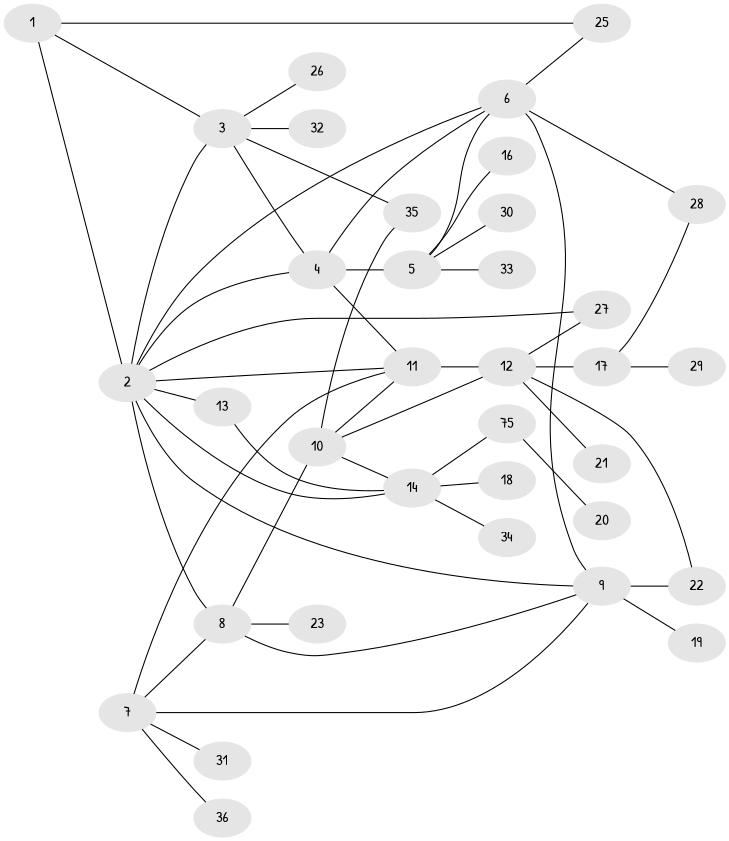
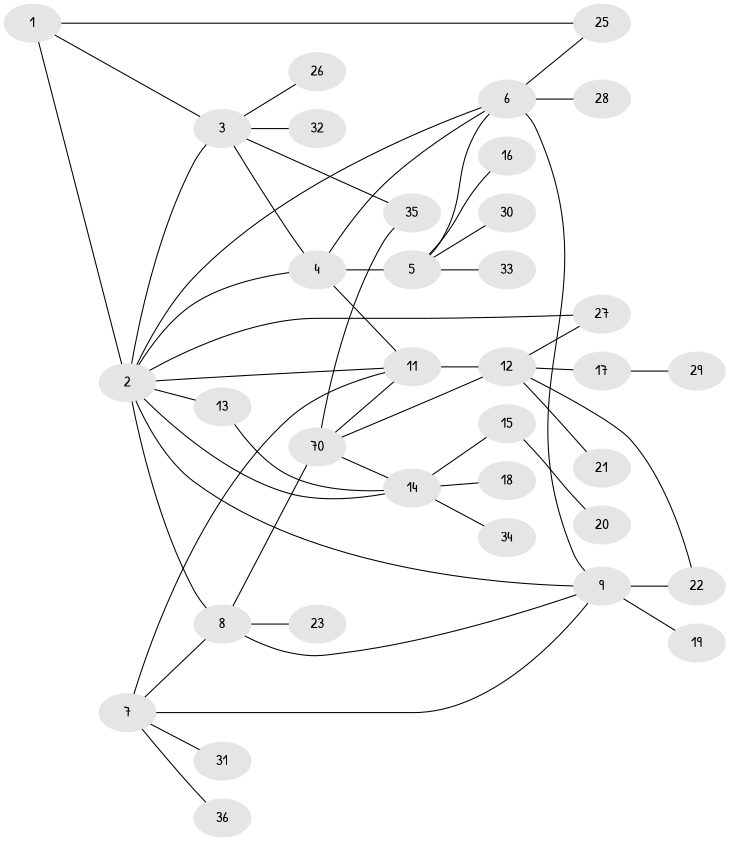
  graph {
    fontname="Patrick Hand"
    rankdir=LR
    node [color=gray90 fontname="Patrick Hand" style=filled]
    edge [fontname="Patrick Hand" weight=1.0]
    1
    2
    3
    25
    4
    6
    8
    9
    11
    13
    14
    27
    26
    32
    35
    5
    28
-   10
+   10 [label=70]
    23
    19
    22
    12
-   15 [label=75]
+   15
    18
    34
    16
    30
    33
    7
    31
    36
    17
    21
    29
    20
    1 -- 2
    1 -- 3
    1 -- 25 [weight=4.0]
    2 -- 3
    2 -- 4
    2 -- 6
    2 -- 8
    2 -- 9
    2 -- 11
    2 -- 13 [weight=3.0]
    2 -- 14
    2 -- 27
    3 -- 4
    3 -- 26
    3 -- 32
    3 -- 35
    4 -- 6
    4 -- 11 [weight=5.0]
    4 -- 5
    6 -- 25
    6 -- 9
    6 -- 28
    8 -- 9
    8 -- 10
    8 -- 23
    9 -- 19
    9 -- 22 [weight=6.0]
    11 -- 12
    13 -- 14
    14 -- 15
    14 -- 18
    14 -- 34
    5 -- 6
    5 -- 16
    5 -- 30
    5 -- 33
    10 -- 11
    10 -- 14
    10 -- 35
    10 -- 12
    12 -- 27 [weight=2.0]
    12 -- 22
    12 -- 17
    12 -- 21
    15 -- 20
    7 -- 8
    7 -- 9
    7 -- 11
    7 -- 31
    7 -- 36
-   17 -- 28
    17 -- 29
  }
